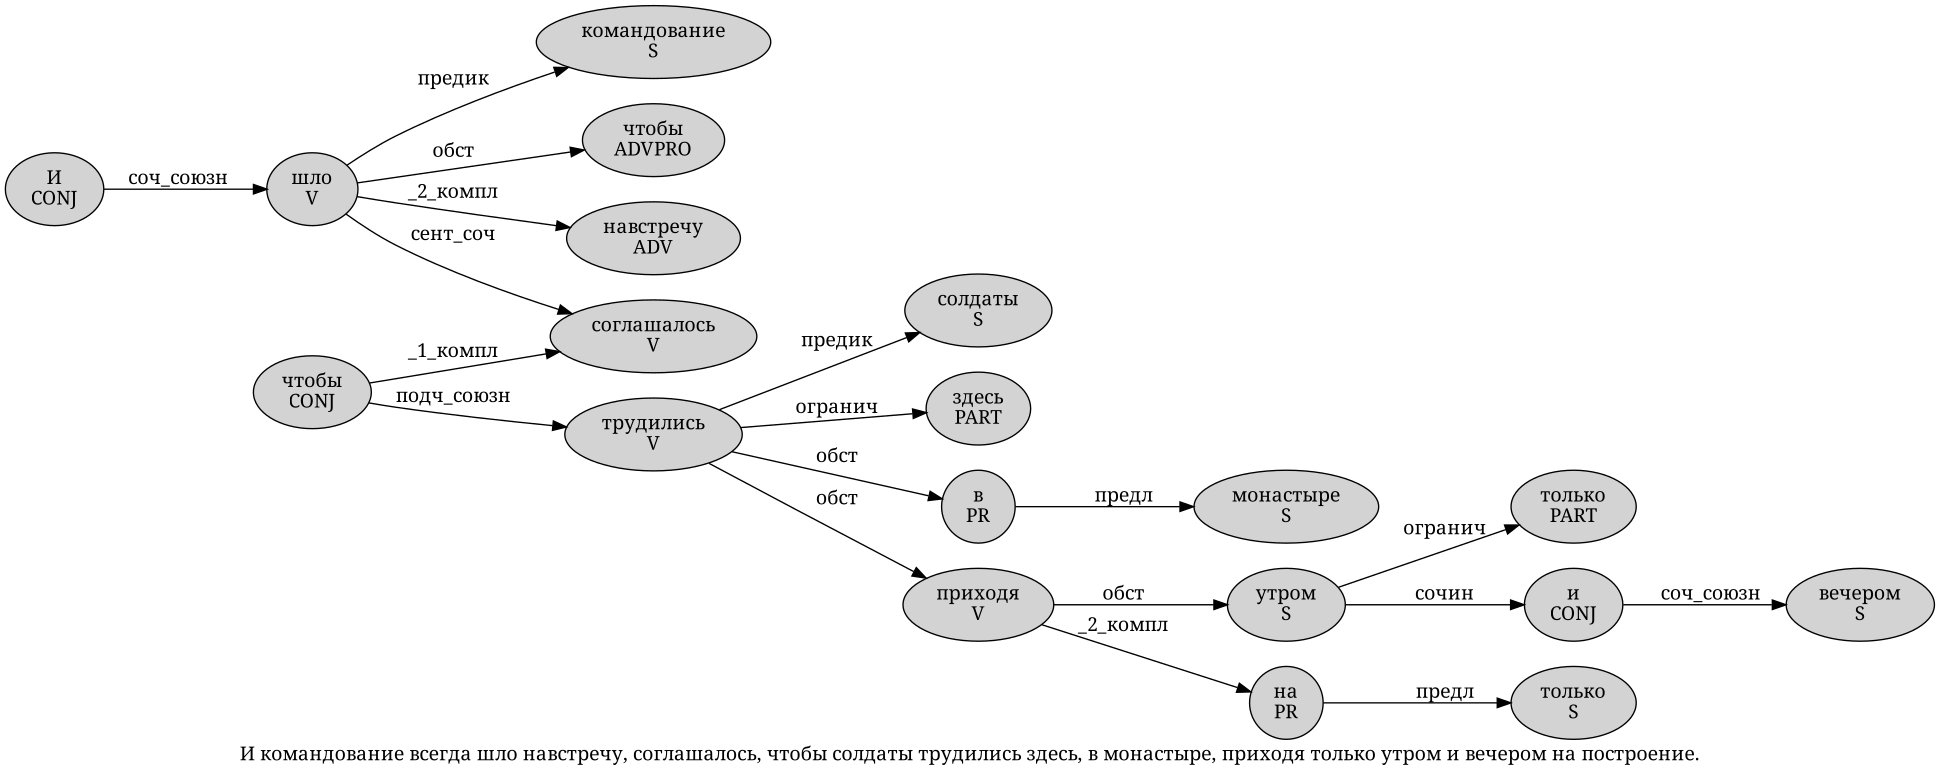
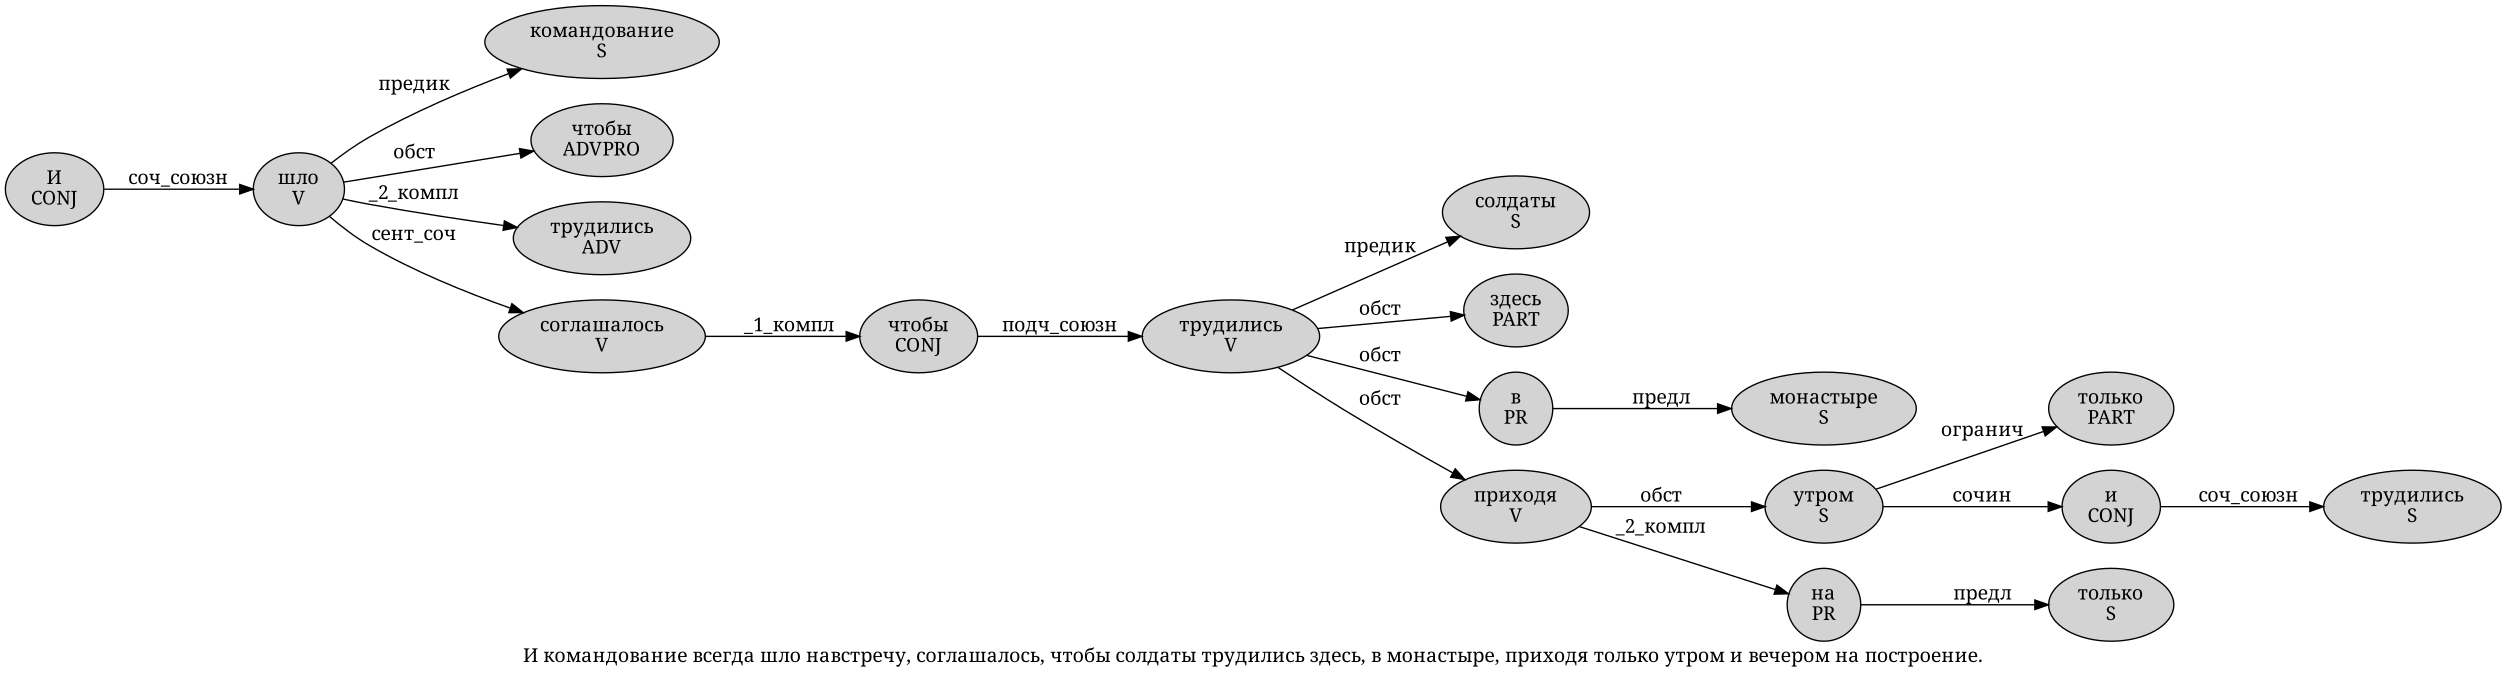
  digraph {
    fontname="Noto Serif"
    label="И командование всегда шло навстречу, соглашалось, чтобы солдаты трудились здесь, в монастыре, приходя только утром и вечером на построение."
    rankdir=LR
    node [fillcolor=lightgray fontname="Noto Serif" penwidth=1 shape=ellipse style=filled]
    edge [fontname="Noto Serif"]
    n1 [label="И\nCONJ"]
    n2 [label="шло\nV"]
    n3 [label="командование\nS"]
    n4 [label="чтобы\nADVPRO"]
-   n5 [label="навстречу\nADV"]
+   n5 [label="трудились\nADV"]
    n6 [label="соглашалось\nV"]
    n7 [label="чтобы\nCONJ"]
    n8 [label="трудились\nV"]
    n9 [label="солдаты\nS"]
    n10 [label="здесь\nPART"]
    n11 [label="в\nPR"]
    n12 [label="приходя\nV"]
    n13 [label="монастыре\nS"]
    n14 [label="утром\nS"]
    n15 [label="на\nPR"]
    n16 [label="только\nPART"]
    n17 [label="и\nCONJ"]
    n18 [label="только\nS"]
-   n19 [label="вечером\nS"]
+   n19 [label="трудились\nS"]
    n1 -> n2 [label="соч_союзн"]
    n2 -> n3 [label="предик"]
    n2 -> n4 [label="обст"]
    n2 -> n5 [label="_2_компл"]
    n2 -> n6 [label="сент_соч"]
-   n7 -> n6 [label="_1_компл"]
+   n6 -> n7 [label="_1_компл"]
    n7 -> n8 [label="подч_союзн"]
    n8 -> n9 [label="предик"]
-   n8 -> n10 [label="огранич"]
+   n8 -> n10 [label="обст"]
    n8 -> n11 [label="обст"]
    n8 -> n12 [label="обст"]
    n11 -> n13 [label="предл"]
    n12 -> n14 [label="обст"]
    n12 -> n15 [label="_2_компл"]
    n14 -> n16 [label="огранич"]
    n14 -> n17 [label="сочин"]
    n15 -> n18 [label="предл"]
    n17 -> n19 [label="соч_союзн"]
  }
